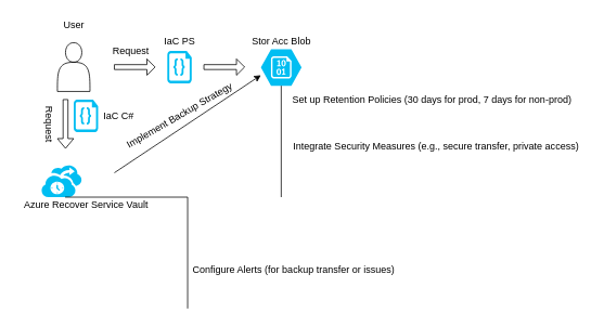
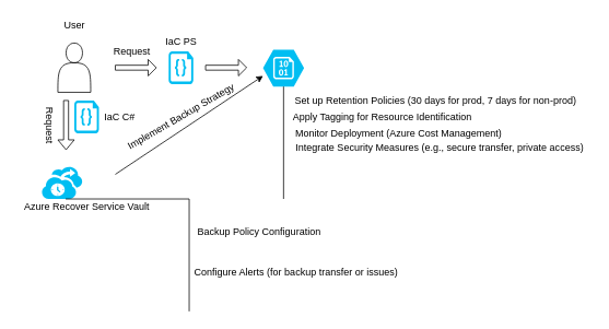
  <mxCell id="0" />
  <mxCell id="1" parent="0" />
  <mxCell id="2" value="" style="shape=actor;whiteSpace=wrap;html=1;" vertex="1" parent="1"><mxGeometry x="70" y="52" width="40" height="60" as="geometry" /></mxCell>
  <mxCell id="3" value="" style="shape=singleArrow;whiteSpace=wrap;html=1;" vertex="1" parent="1"><mxGeometry x="140" y="72" width="50" height="20" as="geometry" /></mxCell>
  <mxCell id="4" value="Request" style="text;html=1;align=center;verticalAlign=middle;resizable=0;points=[];autosize=1;strokeColor=none;fillColor=none;" vertex="1" parent="1"><mxGeometry x="130" y="52" width="60" height="20" as="geometry" /></mxCell>
  <mxCell id="5" value="" style="verticalLabelPosition=bottom;html=1;verticalAlign=top;align=center;strokeColor=none;fillColor=#00BEF2;shape=mxgraph.azure.code_file;pointerEvents=1;" vertex="1" parent="1"><mxGeometry x="205" y="62" width="30" height="40" as="geometry" /></mxCell>
  <mxCell id="6" value="IaC PS" style="text;html=1;align=center;verticalAlign=middle;resizable=0;points=[];autosize=1;strokeColor=none;fillColor=none;" vertex="1" parent="1"><mxGeometry x="195" y="40" width="50" height="20" as="geometry" /></mxCell>
  <mxCell id="7" value="" style="shape=singleArrow;whiteSpace=wrap;html=1;" vertex="1" parent="1"><mxGeometry x="250" y="72" width="50" height="20" as="geometry" /></mxCell>
  <mxCell id="8" value="" style="verticalLabelPosition=bottom;html=1;verticalAlign=top;align=center;strokeColor=none;fillColor=#00BEF2;shape=mxgraph.azure.storage_blob;" vertex="1" parent="1"><mxGeometry x="320" y="60" width="50" height="45" as="geometry" /></mxCell>
- <mxCell id="9" value="Stor Acc Blob" style="text;html=1;align=center;verticalAlign=middle;resizable=0;points=[];autosize=1;strokeColor=none;fillColor=none;" vertex="1" parent="1"><mxGeometry x="300" y="40" width="90" height="20" as="geometry" /></mxCell>
+ <mxCell id="10" value="Apply Tagging for Resource Identification" style="text;html=1;align=center;verticalAlign=middle;resizable=0;points=[];autosize=1;strokeColor=none;fillColor=none;" vertex="1" parent="1"><mxGeometry x="350" y="132" width="230" height="20" as="geometry" /></mxCell>
  <mxCell id="11" value="Set up Retention Policies (30 days for prod, 7 days for non-prod)" style="text;html=1;align=center;verticalAlign=middle;resizable=0;points=[];autosize=1;strokeColor=none;fillColor=none;" vertex="1" parent="1"><mxGeometry x="350" y="112" width="360" height="20" as="geometry" /></mxCell>
+ <mxCell id="12" value="Monitor Deployment (Azure Cost Management)" style="text;html=1;align=center;verticalAlign=middle;resizable=0;points=[];autosize=1;strokeColor=none;fillColor=none;" vertex="1" parent="1"><mxGeometry x="350" y="152" width="270" height="20" as="geometry" /></mxCell>
  <mxCell id="13" value="" style="shape=singleArrow;direction=south;whiteSpace=wrap;html=1;" vertex="1" parent="1"><mxGeometry x="70" y="122" width="20" height="60" as="geometry" /></mxCell>
  <mxCell id="14" value="User" style="text;html=1;align=center;verticalAlign=middle;resizable=0;points=[];autosize=1;strokeColor=none;fillColor=none;" vertex="1" parent="1"><mxGeometry x="70" y="20" width="40" height="20" as="geometry" /></mxCell>
  <mxCell id="15" value="" style="verticalLabelPosition=bottom;html=1;verticalAlign=top;align=center;strokeColor=none;fillColor=#00BEF2;shape=mxgraph.azure.code_file;pointerEvents=1;" vertex="1" parent="1"><mxGeometry x="90" y="122" width="30" height="40" as="geometry" /></mxCell>
  <mxCell id="16" value="IaC C#" style="text;html=1;align=center;verticalAlign=middle;resizable=0;points=[];autosize=1;strokeColor=none;fillColor=none;" vertex="1" parent="1"><mxGeometry x="120" y="132" width="50" height="20" as="geometry" /></mxCell>
  <mxCell id="17" value="" style="verticalLabelPosition=bottom;html=1;verticalAlign=top;align=center;strokeColor=none;fillColor=#00BEF2;shape=mxgraph.azure.backup_service;" vertex="1" parent="1"><mxGeometry x="50" y="202" width="50" height="40" as="geometry" /></mxCell>
  <mxCell id="18" value="Azure Recover Service Vault" style="text;html=1;align=center;verticalAlign=middle;resizable=0;points=[];autosize=1;strokeColor=none;fillColor=none;" vertex="1" parent="1"><mxGeometry y="242" width="170" height="20" as="geometry" x="20" /></mxCell>
  <mxCell id="19" value="Implement Backup Strategy" style="text;html=1;align=center;verticalAlign=middle;resizable=0;points=[];autosize=1;strokeColor=none;fillColor=none;rotation=-30;" vertex="1" parent="1"><mxGeometry x="140" y="132" width="160" height="20" as="geometry" /></mxCell>
  <mxCell id="20" value="" style="endArrow=classic;html=1;rounded=0;entryX=0;entryY=0.711;entryDx=0;entryDy=0;entryPerimeter=0;" edge="1" parent="1" target="8"><mxGeometry width="50" height="50" relative="1" as="geometry"><mxPoint x="140" y="212" as="sourcePoint" /><mxPoint x="190" y="162" as="targetPoint" /></mxGeometry></mxCell>
  <mxCell id="21" value="&lt;div&gt;Integrate Security Measures (e.g., secure transfer, private access)&lt;/div&gt;&lt;div&gt;&lt;br&gt;&lt;/div&gt;" style="text;html=1;align=center;verticalAlign=middle;resizable=0;points=[];autosize=1;strokeColor=none;fillColor=none;" vertex="1" parent="1"><mxGeometry x="350" y="172" width="370" height="30" as="geometry" /></mxCell>
  <mxCell id="22" value="" style="endArrow=none;html=1;rounded=0;entryX=0.5;entryY=1;entryDx=0;entryDy=0;entryPerimeter=0;" edge="1" parent="1" target="8"><mxGeometry width="50" height="50" relative="1" as="geometry"><mxPoint x="345" y="242" as="sourcePoint" /><mxPoint x="330" y="152" as="targetPoint" /></mxGeometry></mxCell>
+ <mxCell id="23" value="Backup Policy Configuration" style="text;html=1;align=center;verticalAlign=middle;resizable=0;points=[];autosize=1;strokeColor=none;fillColor=none;" vertex="1" parent="1"><mxGeometry x="230" y="272" width="170" height="20" as="geometry" /></mxCell>
  <mxCell id="24" value="" style="endArrow=none;html=1;rounded=0;entryX=0.5;entryY=1;entryDx=0;entryDy=0;entryPerimeter=0;" edge="1" parent="1"><mxGeometry width="50" height="50" relative="1" as="geometry"><mxPoint x="230" y="242" as="sourcePoint" /><mxPoint x="79.5" y="242" as="targetPoint" /></mxGeometry></mxCell>
  <mxCell id="25" value="" style="endArrow=none;html=1;rounded=0;entryX=0.5;entryY=1;entryDx=0;entryDy=0;entryPerimeter=0;" edge="1" parent="1"><mxGeometry width="50" height="50" relative="1" as="geometry"><mxPoint x="230" y="379" as="sourcePoint" /><mxPoint x="230" y="242" as="targetPoint" /></mxGeometry></mxCell>
  <mxCell id="26" value="Configure Alerts (for backup transfer or issues)" style="text;html=1;align=center;verticalAlign=middle;resizable=0;points=[];autosize=1;strokeColor=none;fillColor=none;" vertex="1" parent="1"><mxGeometry x="230" y="322" width="260" height="20" as="geometry" /></mxCell>
  <mxCell id="27" value="Request" style="text;html=1;align=center;verticalAlign=middle;resizable=0;points=[];autosize=1;strokeColor=none;fillColor=none;rotation=90;" vertex="1" parent="1"><mxGeometry x="30" y="142" width="60" height="20" as="geometry" /></mxCell>
